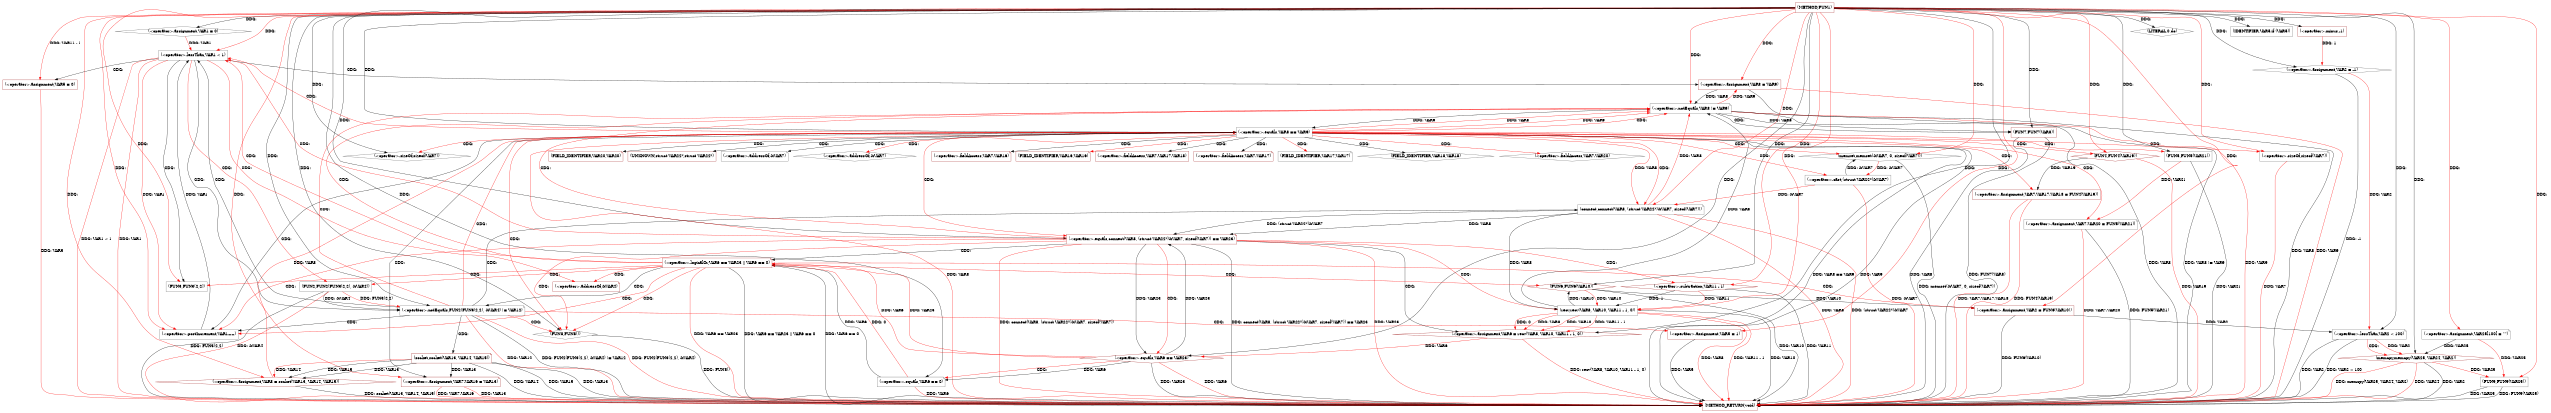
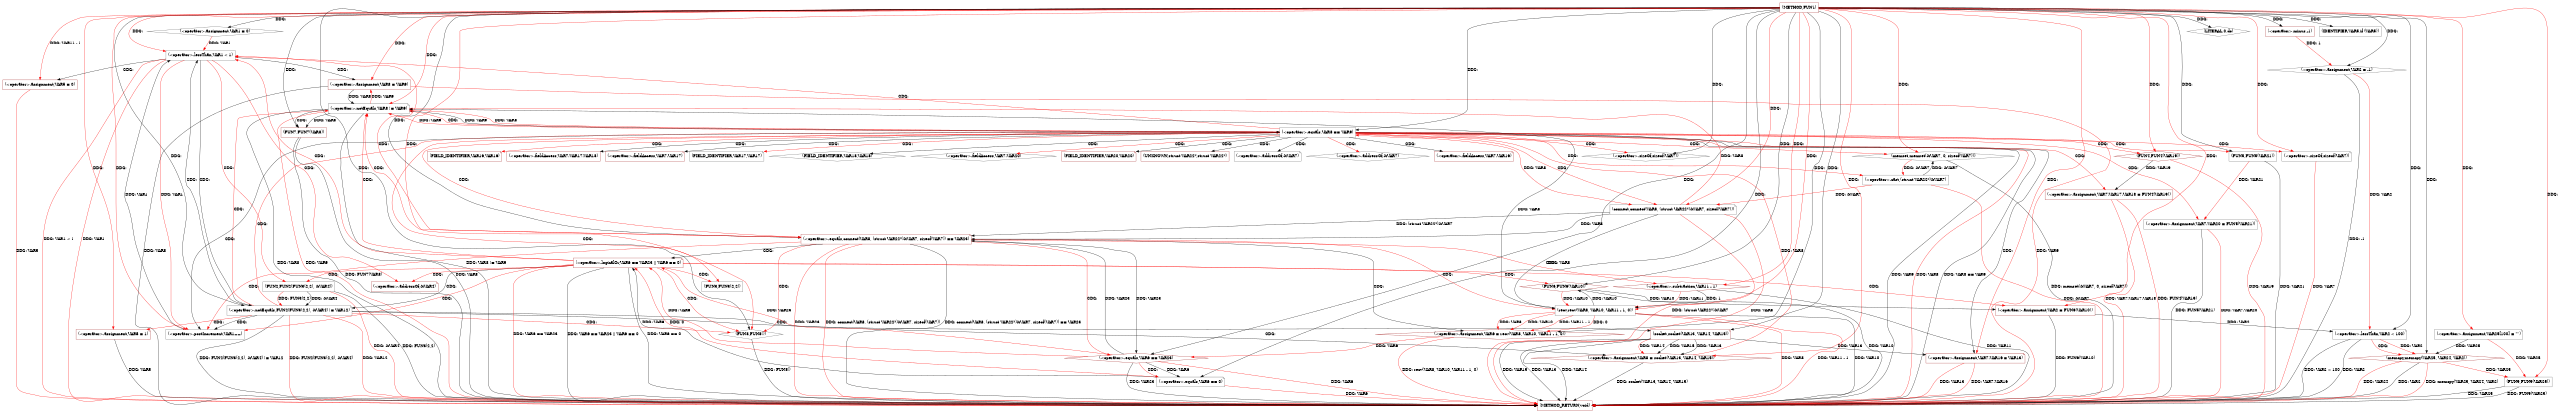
  digraph {
    node [color=gray40 shape=box]
    edge [color=red]
    n1 [color=brown label="(METHOD,FUN1)"]
    n2 [label="(<operator>.assignment,VAR2 = -1)" shape=diamond]
    n3 [color=brown label="(<operator>.minus,-1)"]
    n4 [label="(<operator>.assignment,VAR1 = 0)" shape=diamond]
    n5 [label="(<operator>.lessThan,VAR1 < 1)"]
    n6 [label="(<operator>.postIncrement,VAR1++)"]
    n7 [color=brown label="(<operator>.assignment,VAR5 = 0)"]
    n8 [color=brown label="(<operator>.assignment,VAR8 = VAR9)"]
    n9 [label="(<operator>.notEquals,FUN2(FUN3(2,2), &VAR4) != VAR12)" shape=note]
    n10 [label="(FUN3,FUN3(2,2))"]
    n11 [color=brown label="(<operator>.assignment,VAR5 = 1)" shape=note]
    n12 [color=brown label="(<operator>.assignment,VAR8 = socket(VAR13, VAR14, VAR15))" shape=diamond]
    n13 [color=brown label="(socket,socket(VAR13, VAR14, VAR15))" shape=note]
    n14 [label="(<operator>.equals,VAR8 == VAR9)"]
    n15 [label="(memset,memset(&VAR7, 0, sizeof(VAR7)))" shape=diamond]
    n16 [label="(<operator>.sizeOf,sizeof(VAR7))" shape=diamond]
    n17 [color=brown label="(<operator>.assignment,VAR7.VAR16 = VAR13)" shape=note]
    n18 [color=brown label="(FUN4,FUN4(VAR19))" shape=diamond]
    n19 [label="(FUN5,FUN5(VAR21))"]
    n20 [color=brown label="(<operator>.equals,connect(VAR8, (struct VAR22*)&VAR7, sizeof(VAR7)) == VAR23)" shape=note]
    n21 [label="(connect,connect(VAR8, (struct VAR22*)&VAR7, sizeof(VAR7)))" shape=note]
    n22 [label="(<operator>.sizeOf,sizeof(VAR7))" shape=note]
    n23 [color=brown label="(<operator>.assignment,VAR6 = recv(VAR8, VAR10, VAR11 - 1, 0))" shape=diamond]
    n24 [label="(recv,recv(VAR8, VAR10, VAR11 - 1, 0))"]
    n25 [color=brown label="(<operator>.subtraction,VAR11 - 1)" shape=diamond]
    n26 [color=brown label="(<operator>.equals,VAR6 == VAR23)" shape=diamond]
    n27 [label="(<operator>.equals,VAR6 == 0)" shape=note]
    n28 [color=brown label="(<operator>.assignment,VAR2 = FUN6(VAR10))"]
    n29 [color=brown label="(FUN6,FUN6(VAR10))" shape=diamond]
    n30 [label="(LITERAL,0,do)" shape=diamond]
    n31 [label="(<operator>.notEquals,VAR8 != VAR9)" shape=note]
    n32 [color=brown label="(FUN7,FUN7(VAR8))"]
    n33 [label="(IDENTIFIER,VAR5,if (VAR5))"]
    n34 [label="(FUN8,FUN8())" shape=diamond]
    n35 [label="(<operator>.assignment,VAR25[100] = \"\")" shape=note]
    n36 [label="(<operator>.lessThan,VAR2 < 100)" shape=note]
    n37 [color=brown label="(memcpy,memcpy(VAR25, VAR24, VAR2))" shape=diamond]
    n38 [label="(FUN9,FUN9(VAR25))"]
    n39 [color=brown label="(METHOD_RETURN,void)"]
    n40 [label="(FUN2,FUN2(FUN3(2,2), &VAR4))"]
    n41 [color=brown label="(<operator>.addressOf,&VAR4)" shape=note]
    n42 [color=brown label="(<operator>.assignment,VAR7.VAR17.VAR18 = FUN4(VAR19))"]
    n43 [label="(<operator>.assignment,VAR7.VAR20 = FUN5(VAR21))" shape=note]
    n44 [label="(<operator>.cast,(struct VAR22*)&VAR7)"]
    n45 [label="(<operator>.addressOf,&VAR7)" shape=diamond]
    n46 [color=brown label="(<operator>.fieldAccess,VAR7.VAR16)" shape=note]
    n47 [color=brown label="(FIELD_IDENTIFIER,VAR16,VAR16)" shape=note]
    n48 [color=brown label="(<operator>.fieldAccess,VAR7.VAR17.VAR18)"]
    n49 [color=brown label="(<operator>.fieldAccess,VAR7.VAR17)" shape=note]
    n50 [label="(FIELD_IDENTIFIER,VAR17,VAR17)" shape=note]
    n51 [label="(FIELD_IDENTIFIER,VAR18,VAR18)" shape=diamond]
    n52 [label="(<operator>.fieldAccess,VAR7.VAR20)" shape=diamond]
    n53 [color=brown label="(FIELD_IDENTIFIER,VAR20,VAR20)" shape=note]
    n54 [color=brown label="(UNKNOWN,struct VAR22*,struct VAR22*)"]
    n55 [label="(<operator>.addressOf,&VAR7)" shape=note]
    n56 [color=brown label="(<operator>.logicalOr,VAR6 == VAR23 || VAR6 == 0)" shape=note]
    n1 -> n2 [color=black label="DDG: "]
    n1 -> n3 [color=black label="DDG: "]
    n1 -> n4 [color=black label="DDG: "]
    n1 -> n5 [label="DDG: "]
    n1 -> n6 [label="DDG: "]
    n1 -> n7 [label="DDG: VAR11 - 1"]
    n1 -> n8 [label="DDG: "]
    n1 -> n9 [color=black label="DDG: "]
    n1 -> n10 [label="DDG: "]
    n1 -> n11 [label="DDG: "]
    n1 -> n12 [label="DDG: "]
+   n1 -> n13 [color=black label="DDG: "]
    n1 -> n14 [color=black label="DDG: "]
    n1 -> n15 [label="DDG: "]
    n1 -> n16 [color=black label="DDG: "]
    n1 -> n17 [label="DDG: "]
    n1 -> n18 [label="DDG: "]
    n1 -> n19 [color=black label="DDG: "]
    n1 -> n20 [color=black label="DDG: "]
    n1 -> n21 [label="DDG: "]
    n1 -> n22 [label="DDG: "]
    n1 -> n23 [color=black label="DDG: "]
    n1 -> n24 [label="DDG: "]
    n1 -> n25 [label="DDG: "]
    n1 -> n26 [color=black label="DDG: "]
    n1 -> n27 [color=black label="DDG: "]
    n1 -> n28 [label="DDG: "]
    n1 -> n29 [color=black label="DDG: "]
    n1 -> n30 [color=black label="DDG: "]
    n1 -> n31 [label="DDG: "]
    n1 -> n32 [color=black label="DDG: "]
    n1 -> n33 [color=black label="DDG: "]
    n1 -> n34 [color=black label="DDG: "]
    n1 -> n35 [label="DDG: "]
    n1 -> n36 [color=black label="DDG: "]
    n1 -> n37 [color=black label="DDG: "]
    n1 -> n38 [label="DDG: "]
    n2 -> n36 [label="DDG: VAR2"]
    n2 -> n39 [color=black label="DDG: -1"]
    n3 -> n2 [label="DDG: 1"]
    n4 -> n5 [label="DDG: VAR1"]
    n5 -> n6 [label="DDG: VAR1"]
    n5 -> n7 [color=black label="CDG: "]
    n5 -> n8 [color=black label="CDG: "]
    n5 -> n9 [color=black label="CDG: "]
-   n5 -> n10 [color=black label="CDG: "]
    n5 -> n39 [label="DDG: VAR1 < 1"]
    n5 -> n39 [label="DDG: VAR1"]
    n5 -> n40 [label="CDG: "]
    n5 -> n41 [label="CDG: "]
    n6 -> n5 [color=black label="DDG: VAR1"]
    n7 -> n39 [label="DDG: VAR5"]
    n8 -> n31 [color=black label="DDG: VAR8"]
    n8 -> n39 [label="DDG: VAR9"]
    n8 -> n39 [color=black label="DDG: VAR8"]
    n9 -> n5 [color=black label="CDG: "]
    n9 -> n6 [color=black label="CDG: "]
    n9 -> n11 [label="CDG: "]
-   n9 -> n21 [color=black label="CDG: "]
+   n9 -> n12 [color=black label="CDG: "]
    n9 -> n13 [color=black label="CDG: "]
    n9 -> n14 [label="CDG: "]
    n9 -> n31 [label="CDG: "]
    n9 -> n34 [label="CDG: "]
    n9 -> n39 [label="DDG: VAR12"]
    n9 -> n39 [color=black label="DDG: FUN2(FUN3(2,2), &VAR4) != VAR12"]
    n9 -> n39 [label="DDG: FUN2(FUN3(2,2), &VAR4)"]
    n11 -> n39 [color=black label="DDG: VAR5"]
    n12 -> n14 [label="DDG: VAR8"]
    n12 -> n39 [color=black label="DDG: socket(VAR13, VAR14, VAR15)"]
    n13 -> n12 [color=black label="DDG: VAR13"]
    n13 -> n12 [label="DDG: VAR14"]
    n13 -> n12 [color=black label="DDG: VAR15"]
    n13 -> n17 [color=black label="DDG: VAR13"]
    n13 -> n39 [color=black label="DDG: VAR14"]
    n13 -> n39 [color=black label="DDG: VAR15"]
    n13 -> n39 [color=black label="DDG: VAR13"]
    n14 -> n5 [label="CDG: "]
    n14 -> n6 [color=black label="CDG: "]
    n14 -> n15 [label="CDG: "]
    n14 -> n16 [label="CDG: "]
    n14 -> n17 [color=black label="CDG: "]
    n14 -> n18 [label="CDG: "]
    n14 -> n19 [label="CDG: "]
    n14 -> n20 [label="CDG: "]
    n14 -> n21 [label="DDG: VAR8"]
    n14 -> n21 [label="CDG: "]
    n14 -> n22 [label="CDG: "]
    n14 -> n31 [label="DDG: VAR8"]
    n14 -> n31 [label="DDG: VAR9"]
    n14 -> n31 [label="CDG: "]
    n14 -> n34 [label="CDG: "]
    n14 -> n39 [label="DDG: VAR8"]
    n14 -> n39 [color=black label="DDG: VAR8 == VAR9"]
    n14 -> n39 [color=black label="DDG: VAR9"]
    n14 -> n42 [label="CDG: "]
    n14 -> n43 [label="CDG: "]
    n14 -> n44 [label="CDG: "]
    n14 -> n45 [label="CDG: "]
    n14 -> n46 [color=black label="CDG: "]
    n14 -> n47 [label="CDG: "]
    n14 -> n48 [color=black label="CDG: "]
    n14 -> n49 [color=black label="CDG: "]
    n14 -> n50 [label="CDG: "]
    n14 -> n51 [color=black label="CDG: "]
    n14 -> n52 [label="CDG: "]
    n14 -> n53 [color=black label="CDG: "]
    n14 -> n54 [color=black label="CDG: "]
    n14 -> n55 [color=black label="CDG: "]
    n15 -> n39 [color=black label="DDG: memset(&VAR7, 0, sizeof(VAR7))"]
    n15 -> n44 [label="DDG: &VAR7"]
    n17 -> n39 [label="DDG: VAR13"]
    n17 -> n39 [label="DDG: VAR7.VAR16"]
    n18 -> n39 [label="DDG: VAR19"]
    n18 -> n42 [color=black label="DDG: VAR19"]
    n19 -> n39 [color=black label="DDG: VAR21"]
    n19 -> n43 [label="DDG: VAR21"]
    n20 -> n5 [label="CDG: "]
    n20 -> n6 [label="CDG: "]
    n20 -> n23 [color=black label="CDG: "]
    n20 -> n24 [label="CDG: "]
    n20 -> n25 [label="CDG: "]
    n20 -> n26 [color=black label="DDG: VAR23"]
    n20 -> n26 [label="CDG: "]
    n20 -> n31 [label="CDG: "]
    n20 -> n34 [label="CDG: "]
    n20 -> n39 [label="DDG: connect(VAR8, (struct VAR22*)&VAR7, sizeof(VAR7))"]
    n20 -> n39 [color=black label="DDG: connect(VAR8, (struct VAR22*)&VAR7, sizeof(VAR7)) == VAR23"]
    n20 -> n39 [label="DDG: VAR23"]
    n20 -> n56 [color=black label="CDG: "]
    n21 -> n20 [color=black label="DDG: VAR8"]
    n21 -> n20 [color=black label="DDG: (struct VAR22*)&VAR7"]
    n21 -> n24 [color=black label="DDG: VAR8"]
    n21 -> n31 [label="DDG: VAR8"]
    n21 -> n39 [label="DDG: VAR8"]
    n21 -> n39 [label="DDG: (struct VAR22*)&VAR7"]
    n22 -> n39 [label="DDG: VAR7"]
    n23 -> n26 [label="DDG: VAR6"]
    n23 -> n39 [label="DDG: recv(VAR8, VAR10, VAR11 - 1, 0)"]
    n24 -> n23 [label="DDG: VAR8"]
    n24 -> n23 [label="DDG: VAR10"]
    n24 -> n23 [label="DDG: VAR11 - 1"]
    n24 -> n23 [label="DDG: 0"]
    n24 -> n29 [color=black label="DDG: VAR10"]
    n24 -> n31 [color=black label="DDG: VAR8"]
    n24 -> n39 [color=black label="DDG: VAR10"]
    n24 -> n39 [label="DDG: VAR8"]
    n24 -> n39 [label="DDG: VAR11 - 1"]
    n25 -> n24 [label="DDG: VAR11"]
    n25 -> n24 [color=black label="DDG: 1"]
    n25 -> n39 [color=black label="DDG: VAR11"]
    n26 -> n20 [color=black label="DDG: VAR23"]
    n26 -> n27 [color=black label="DDG: VAR6"]
    n26 -> n27 [label="CDG: "]
    n26 -> n39 [label="DDG: VAR6"]
    n26 -> n39 [color=black label="DDG: VAR23"]
    n26 -> n56 [label="DDG: VAR6"]
    n26 -> n56 [label="DDG: VAR23"]
    n27 -> n39 [label="DDG: VAR6"]
    n27 -> n56 [color=black label="DDG: VAR6"]
    n27 -> n56 [label="DDG: 0"]
    n28 -> n36 [color=black label="DDG: VAR2"]
    n28 -> n39 [color=black label="DDG: FUN6(VAR10)"]
    n29 -> n24 [label="DDG: VAR10"]
    n29 -> n28 [color=black label="DDG: VAR10"]
    n29 -> n39 [color=black label="DDG: VAR10"]
    n31 -> n8 [label="DDG: VAR9"]
    n31 -> n14 [color=black label="DDG: VAR9"]
    n31 -> n32 [color=black label="DDG: VAR8"]
    n31 -> n32 [color=black label="CDG: "]
    n31 -> n39 [color=black label="DDG: VAR8"]
    n31 -> n39 [color=black label="DDG: VAR8 != VAR9"]
    n31 -> n39 [label="DDG: VAR9"]
    n32 -> n39 [color=black label="DDG: VAR8"]
    n32 -> n39 [color=black label="DDG: FUN7(VAR8)"]
    n34 -> n39 [color=black label="DDG: FUN8()"]
    n35 -> n37 [color=black label="DDG: VAR25"]
    n35 -> n38 [label="DDG: VAR25"]
    n36 -> n37 [label="DDG: VAR2"]
    n36 -> n37 [label="CDG: "]
    n36 -> n39 [color=black label="DDG: VAR2"]
    n36 -> n39 [color=black label="DDG: VAR2 < 100"]
    n37 -> n38 [label="DDG: VAR25"]
    n37 -> n39 [label="DDG: VAR24"]
    n37 -> n39 [color=black label="DDG: VAR2"]
    n37 -> n39 [label="DDG: memcpy(VAR25, VAR24, VAR2)"]
    n38 -> n39 [color=black label="DDG: VAR25"]
    n38 -> n39 [color=black label="DDG: FUN9(VAR25)"]
    n40 -> n9 [label="DDG: FUN3(2,2)"]
    n40 -> n9 [color=black label="DDG: &VAR4"]
    n40 -> n39 [label="DDG: &VAR4"]
    n40 -> n39 [color=black label="DDG: FUN3(2,2)"]
    n42 -> n39 [label="DDG: FUN4(VAR19)"]
    n42 -> n39 [label="DDG: VAR7.VAR17.VAR18"]
    n43 -> n39 [color=black label="DDG: FUN5(VAR21)"]
    n43 -> n39 [label="DDG: VAR7.VAR20"]
    n44 -> n15 [color=black label="DDG: &VAR7"]
    n44 -> n21 [label="DDG: &VAR7"]
    n44 -> n39 [label="DDG: &VAR7"]
    n56 -> n5 [label="CDG: "]
    n56 -> n6 [label="CDG: "]
    n56 -> n9 [color=black label="CDG: "]
    n56 -> n10 [label="CDG: "]
    n56 -> n28 [label="CDG: "]
    n56 -> n29 [label="CDG: "]
    n56 -> n31 [label="CDG: "]
    n56 -> n34 [label="CDG: "]
    n56 -> n39 [label="DDG: VAR6 == VAR23"]
    n56 -> n39 [color=black label="DDG: VAR6 == VAR23 || VAR6 == 0"]
    n56 -> n39 [color=black label="DDG: VAR6 == 0"]
    n56 -> n40 [label="CDG: "]
    n56 -> n41 [label="CDG: "]
  }
